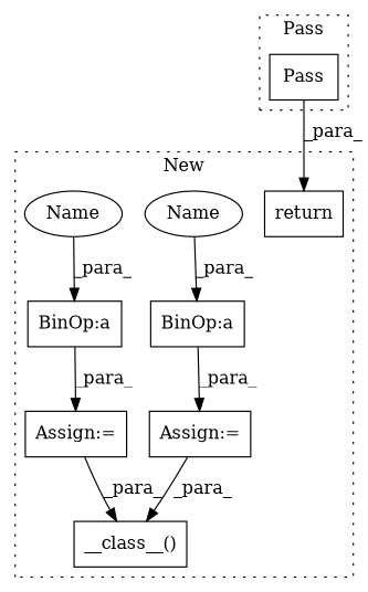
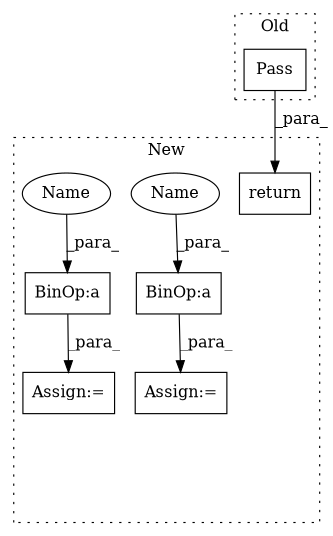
  digraph {
    node [a=68 l=3 shape=box]
-   n1 [a=75 l="15,102" label="__class__()" s="4861,4886"]
    n2 [a=93 l=7 label=return s=4854]
    n3 [label="Assign:=" s=4771]
    n4 [a=82 label="BinOp:a" s=4784]
    n5 [a=82 l=5 label="BinOp:a" s=4826]
    n6 [l=5 label="Assign:=" s=4813]
    n7 [a=87 l=14 label=Name s=4787 shape=ellipse]
    n8 [a=87 l=14 label=Name s=4831 shape=ellipse]
    n9 [a=62 l=4 label=Pass s=3693]
    subgraph cluster_1 {
      label=New
      style=dotted
-     n1
      n2
      n3
      n4
      n5
      n6
      n7
      n8
    }
    subgraph cluster_2 {
-     label=Pass
+     label=Old
      style=dotted
      n9
    }
-   n3 -> n1 [label=_para_]
    n4 -> n3 [label=_para_]
    n5 -> n6 [label=_para_]
-   n6 -> n1 [label=_para_]
    n7 -> n4 [label=_para_]
    n8 -> n5 [label=_para_]
    n9 -> n2 [label=_para_]
  }
